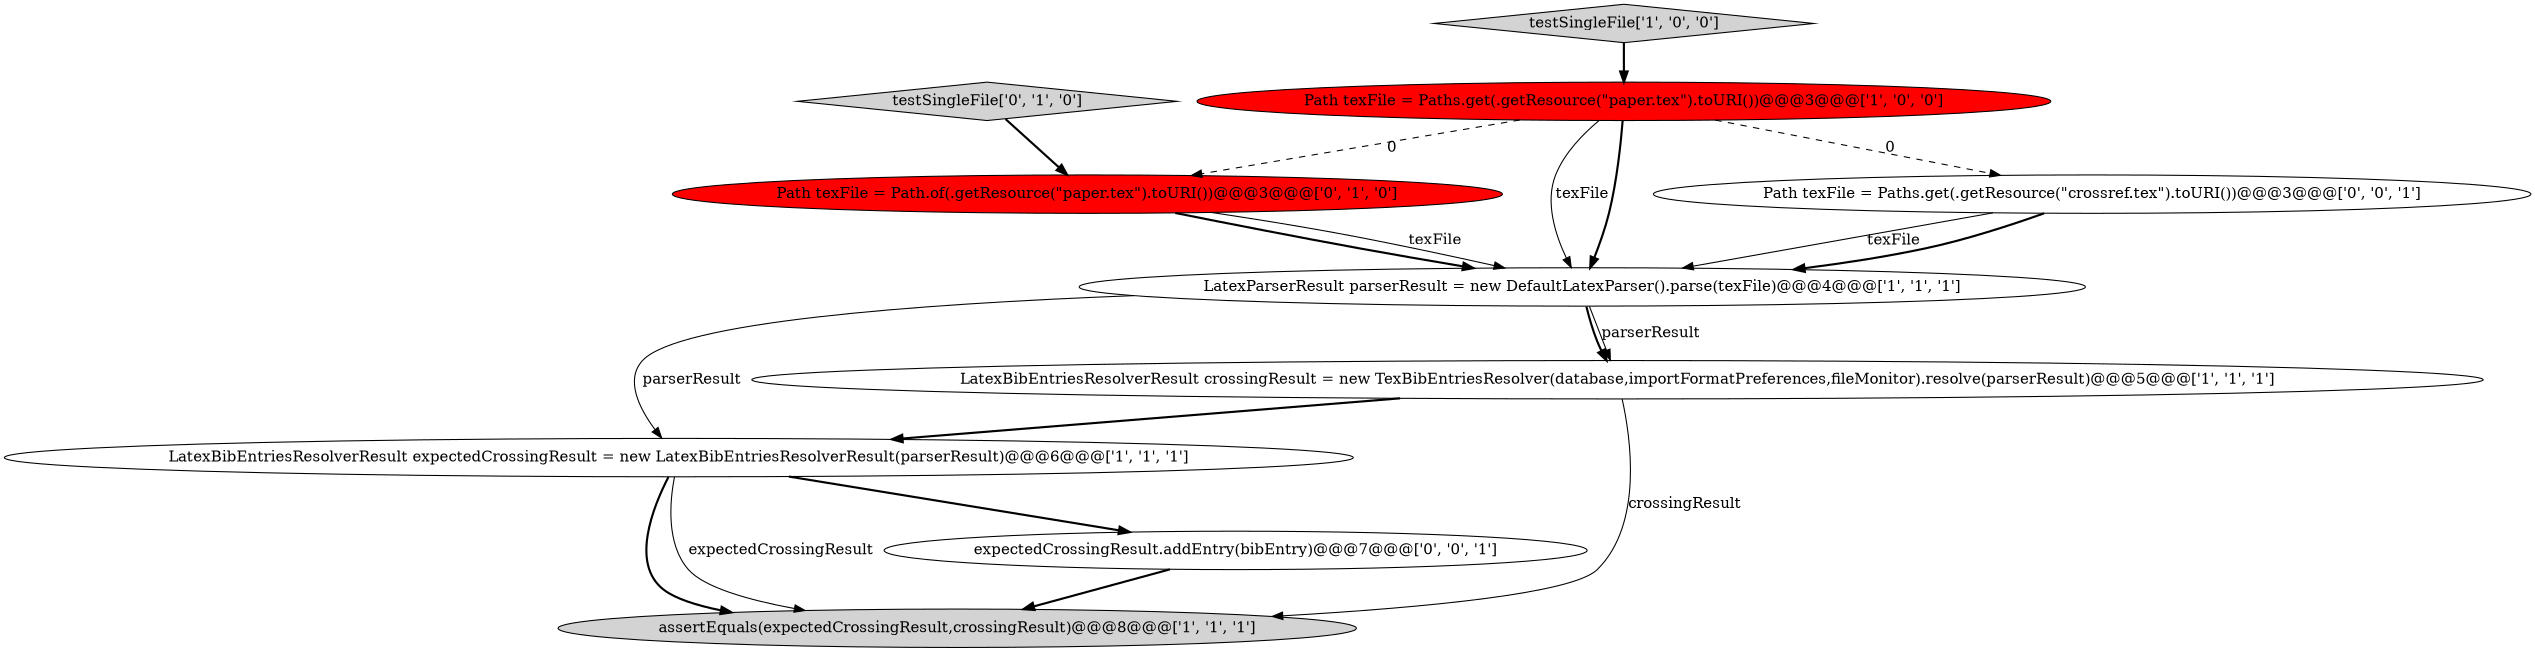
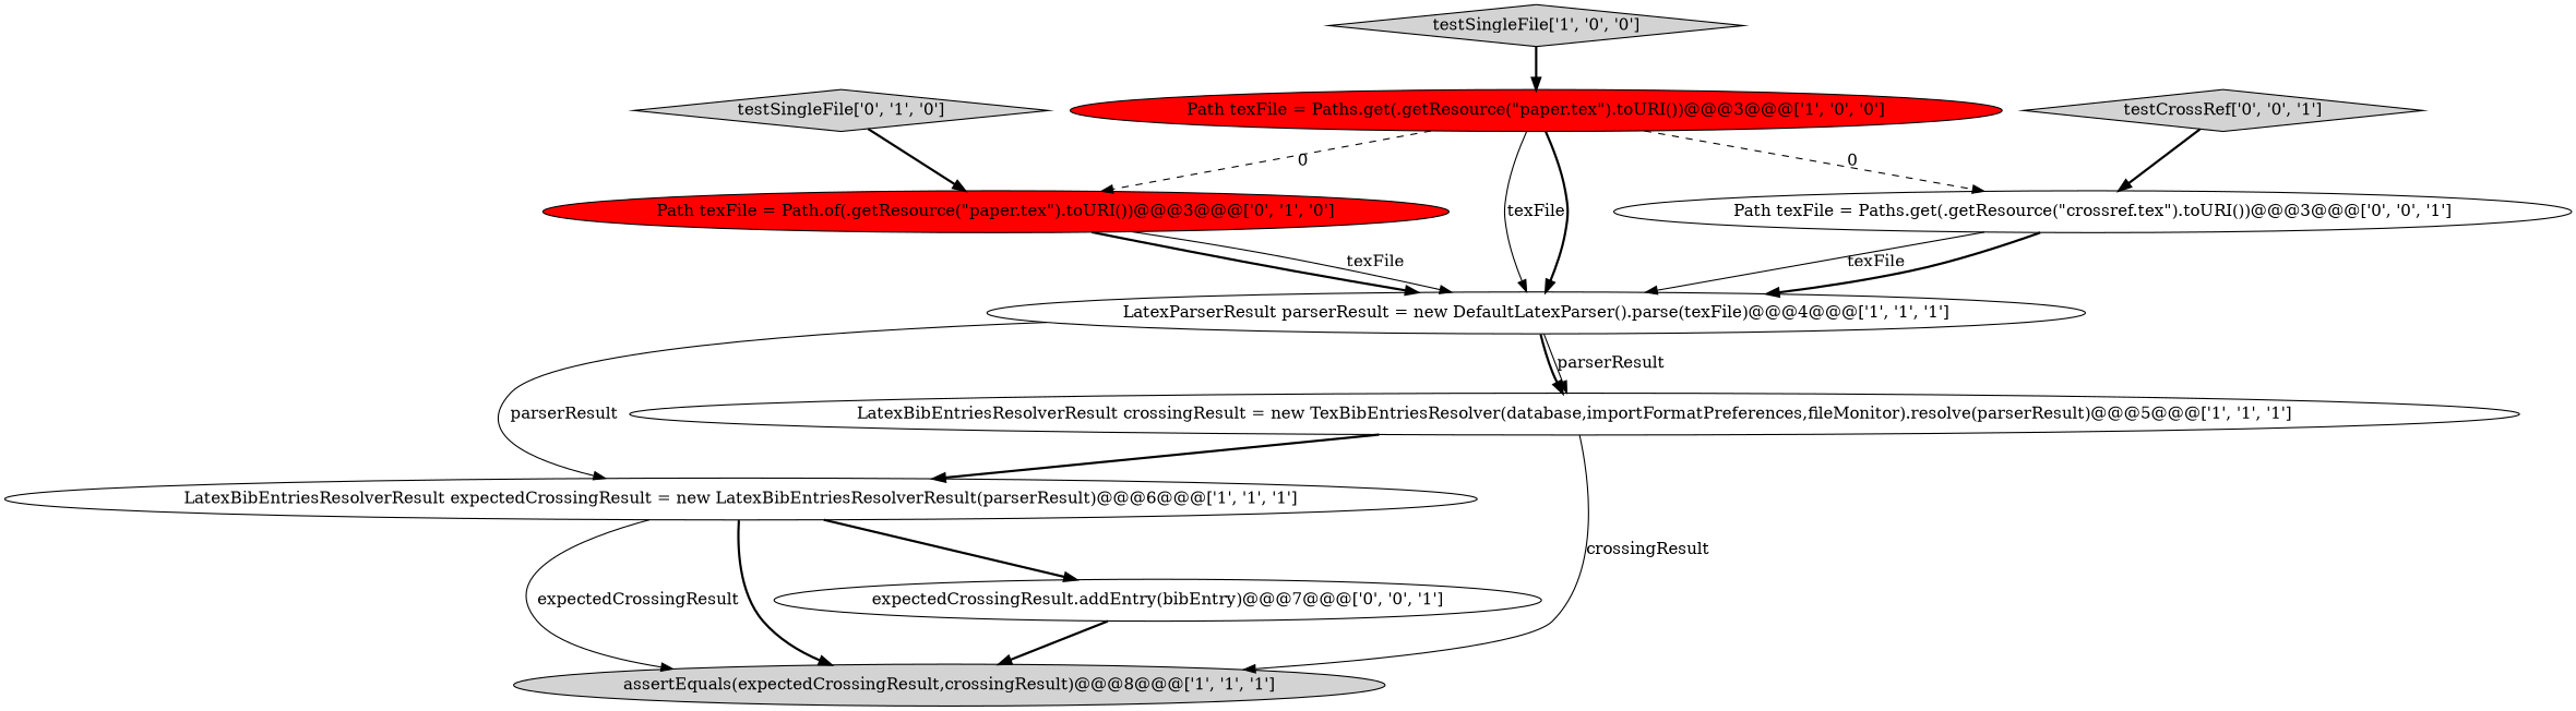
  digraph {
    node [fillcolor=white shape=ellipse style=filled]
    edge [style=bold]
    n1 [label="LatexParserResult parserResult = new DefaultLatexParser().parse(texFile)@@@4@@@['1', '1', '1']"]
    n2 [label="LatexBibEntriesResolverResult expectedCrossingResult = new LatexBibEntriesResolverResult(parserResult)@@@6@@@['1', '1', '1']"]
    n3 [label="LatexBibEntriesResolverResult crossingResult = new TexBibEntriesResolver(database,importFormatPreferences,fileMonitor).resolve(parserResult)@@@5@@@['1', '1', '1']"]
    n4 [fillcolor=lightgray label="testSingleFile['0', '1', '0']" shape=diamond]
    n5 [fillcolor=red label="Path texFile = Path.of(.getResource(\"paper.tex\").toURI())@@@3@@@['0', '1', '0']"]
    n6 [label="Path texFile = Paths.get(.getResource(\"crossref.tex\").toURI())@@@3@@@['0', '0', '1']"]
    n7 [fillcolor=lightgray label="assertEquals(expectedCrossingResult,crossingResult)@@@8@@@['1', '1', '1']"]
    n8 [label="expectedCrossingResult.addEntry(bibEntry)@@@7@@@['0', '0', '1']"]
    n9 [fillcolor=lightgray label="testSingleFile['1', '0', '0']" shape=diamond]
    n10 [fillcolor=red label="Path texFile = Paths.get(.getResource(\"paper.tex\").toURI())@@@3@@@['1', '0', '0']"]
+   n11 [fillcolor=lightgray label="testCrossRef['0', '0', '1']" shape=diamond]
    n1 -> n2 [label=parserResult style=solid]
    n1 -> n3
    n1 -> n3 [label=parserResult style=solid]
    n2 -> n7
    n2 -> n7 [label=expectedCrossingResult style=solid]
    n2 -> n8
    n3 -> n2
    n3 -> n7 [label=crossingResult style=solid]
    n4 -> n5
    n5 -> n1
    n5 -> n1 [label=texFile style=solid]
    n6 -> n1 [label=texFile style=solid]
    n6 -> n1
    n8 -> n7
    n9 -> n10
    n10 -> n1 [label=texFile style=solid]
    n10 -> n1
    n10 -> n5 [label=0 style=dashed]
    n10 -> n6 [label=0 style=dashed]
+   n11 -> n6
  }
